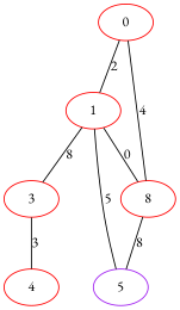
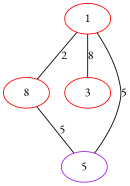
  graph {
    fontname="EB Garamond"
    node [color=red fontname="EB Garamond" weight=1]
    edge [fontname="EB Garamond"]
-   0
    1
    n3 [label=8]
    3
    5 [color=purple weight=4]
-   4
-   0 -- 1 [label=2]
-   0 -- n3 [label=4]
-   1 -- n3 [label=0]
+   1 -- n3 [label=2]
    1 -- 3 [label=8]
    1 -- 5 [label=5]
-   n3 -- 5 [label=8]
-   3 -- 4 [label=3]
+   n3 -- 5 [label=5]
  }
